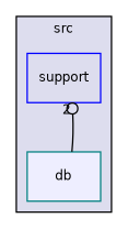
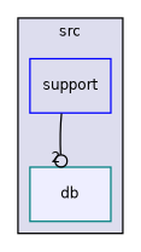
  digraph {
    compound=true
    node [fontname=Helvetica fontsize=10 shape=box]
    n1 [label=support color=blue]
    n2 [fillcolor="#eeeeff" label=db pencolor=black style=filled color=teal]
    subgraph cluster_1 {
      bgcolor="#ddddee"
      fontname=Helvetica
      fontsize=10
      label=src
      pencolor=black
      n1
      n2
    }
-   n2 -> n1 [headlabel=2 labeldistance=1.5 labelfontname=Helvetica labelfontsize=10 arrowhead=odot]
+   n1 -> n2 [headlabel=2 labeldistance=1.5 labelfontname=Helvetica labelfontsize=10 arrowhead=odot]
  }
